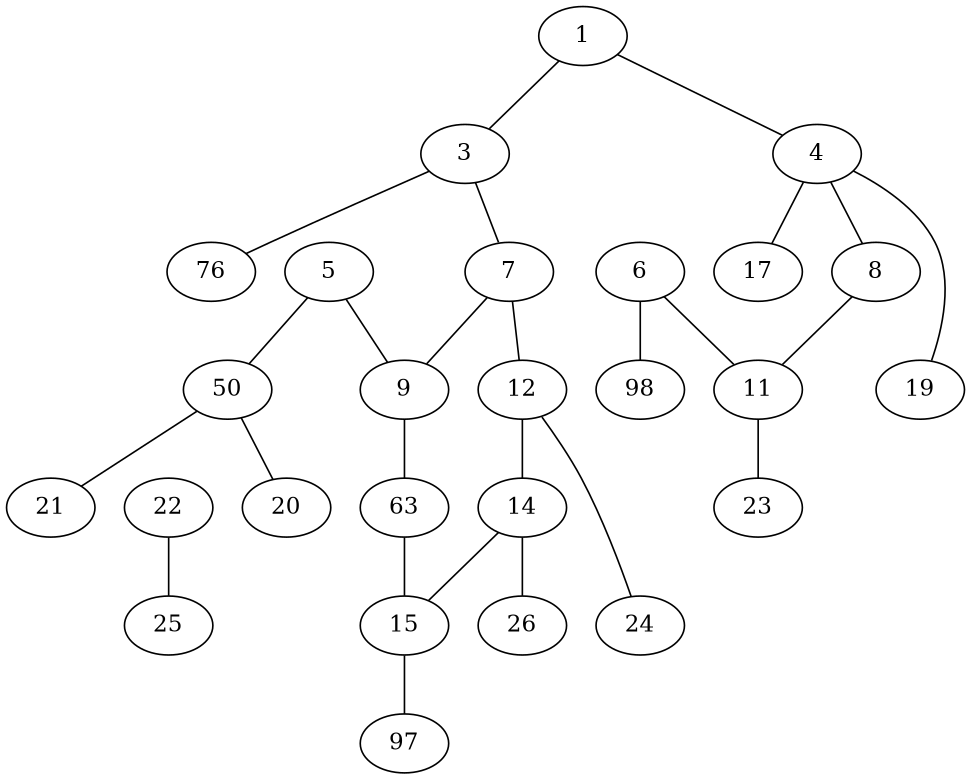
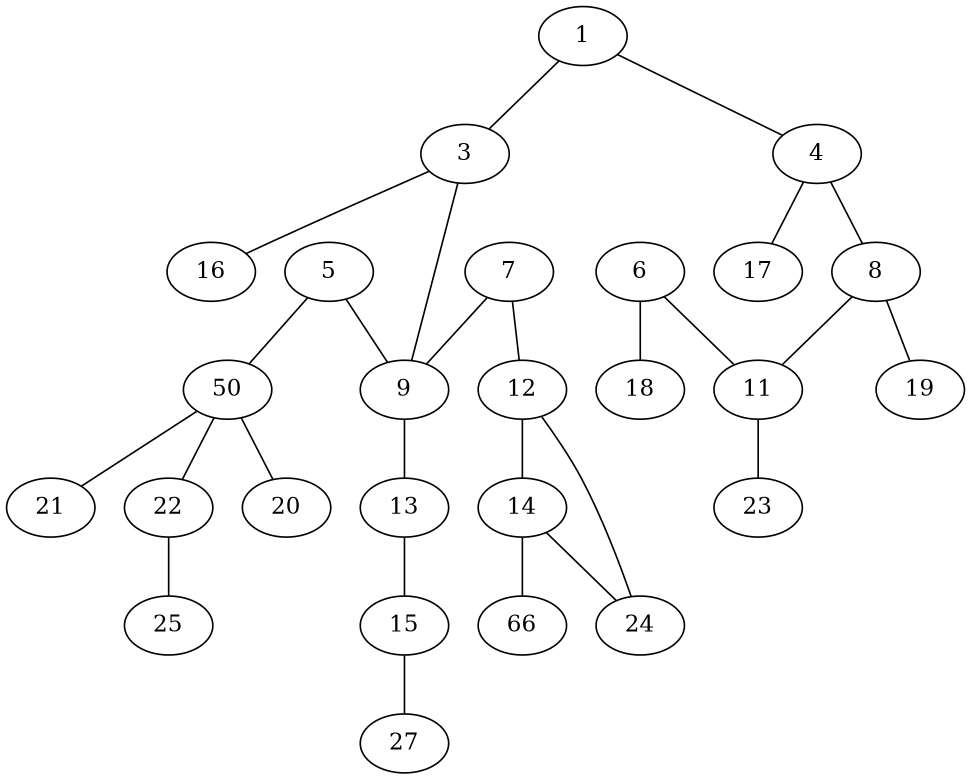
  graph {
    node [chem=C]
    edge [valence=1]
    1
    3
    4
    7
-   16 [chem=H label=76]
+   16 [chem=H]
    8
    17 [chem=H]
    5
    9
    n10 [label=50]
    6
    11
-   18 [chem=H label=98]
+   18 [chem=H]
    12
    19 [chem=H]
-   13 [label=63]
+   13
    20 [chem=H]
    21 [chem=H]
    22 [chem=H]
    23 [chem=H]
    14
    24 [chem=H]
    15
    25 [chem=H]
-   26 [chem=H]
-   27 [chem=H label=97]
+   26 [chem=H label=66]
+   27 [chem=H]
    1 -- 3 [valence=2]
    1 -- 4
-   3 -- 7
+   3 -- 9
    3 -- 16
    4 -- 8 [valence=2]
    4 -- 17
    7 -- 9
    7 -- 12 [valence=2]
    8 -- 11
-   4 -- 19
+   8 -- 19
    5 -- 9
    5 -- n10
    9 -- 13 [valence=2]
    n10 -- 20
    n10 -- 21
+   n10 -- 22
    6 -- 11 [valence=2]
    6 -- 18
    11 -- 23
    12 -- 14
    12 -- 24
    13 -- 15
    22 -- 25
-   14 -- 15 [valence=2]
+   14 -- 24 [valence=2]
    14 -- 26
    15 -- 27
  }
